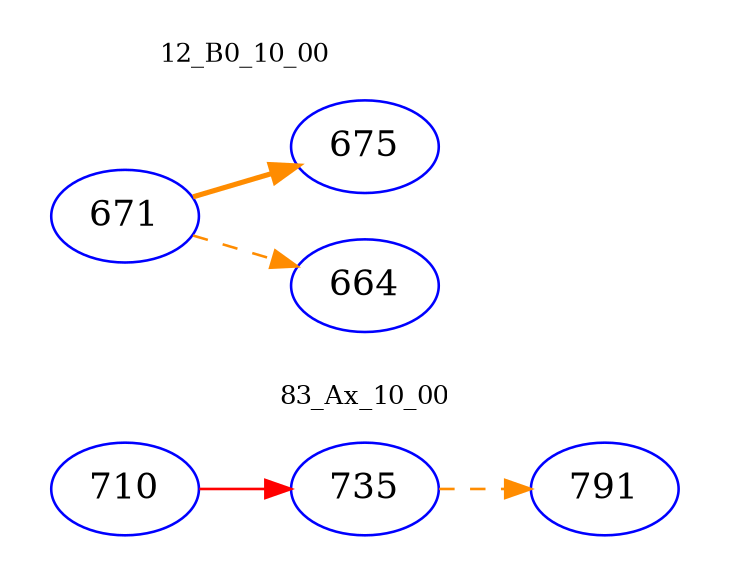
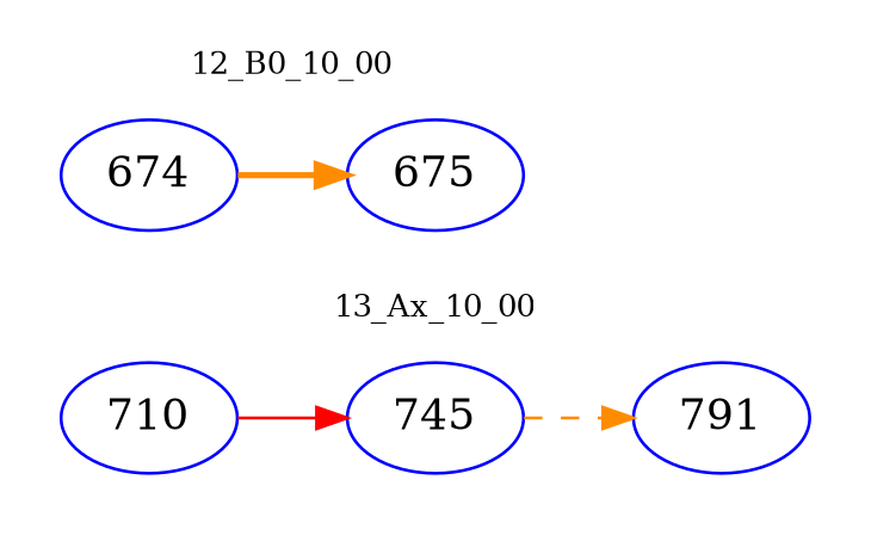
  digraph {
    rankdir=LR
    node [color=blue]
    edge [color=darkorange style=dashed]
-   n1 [label=735]
+   n1 [label=745]
    n2 [label=710]
    n3 [label=791]
-   n4 [label=671]
-   n5 [label=664]
+   n4 [label=674]
    n6 [label=675]
    subgraph cluster_1 {
      color=white
      fontsize=10
-     label="83_Ax_10_00"
+     label="13_Ax_10_00"
      n1
      n2
      n3
    }
    subgraph cluster_2 {
      color=white
      fontsize=10
      label="12_B0_10_00"
      n4
-     n5
      n6
    }
    n1 -> n3
    n2 -> n1 [color=red style=solid]
-   n4 -> n5
    n4 -> n6 [style=bold]
  }
